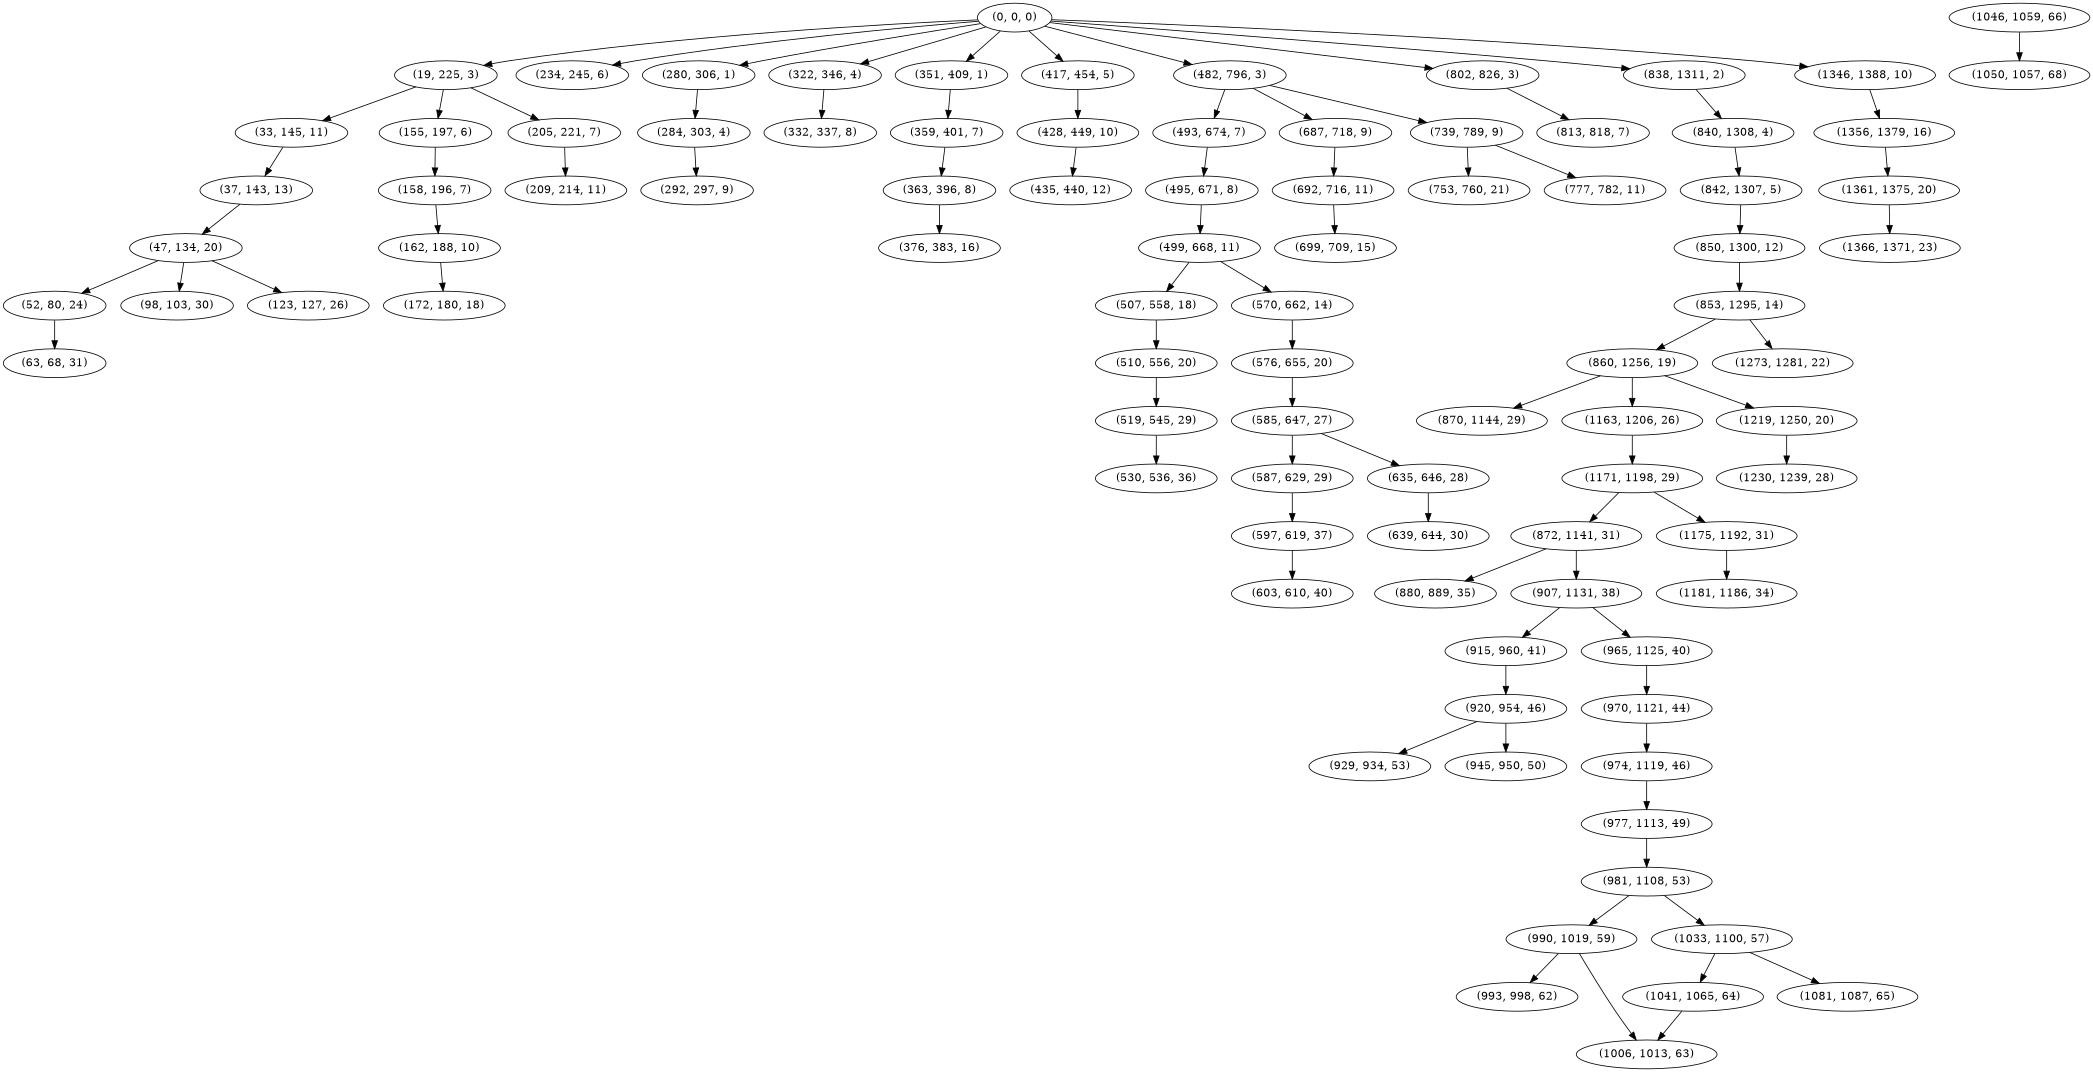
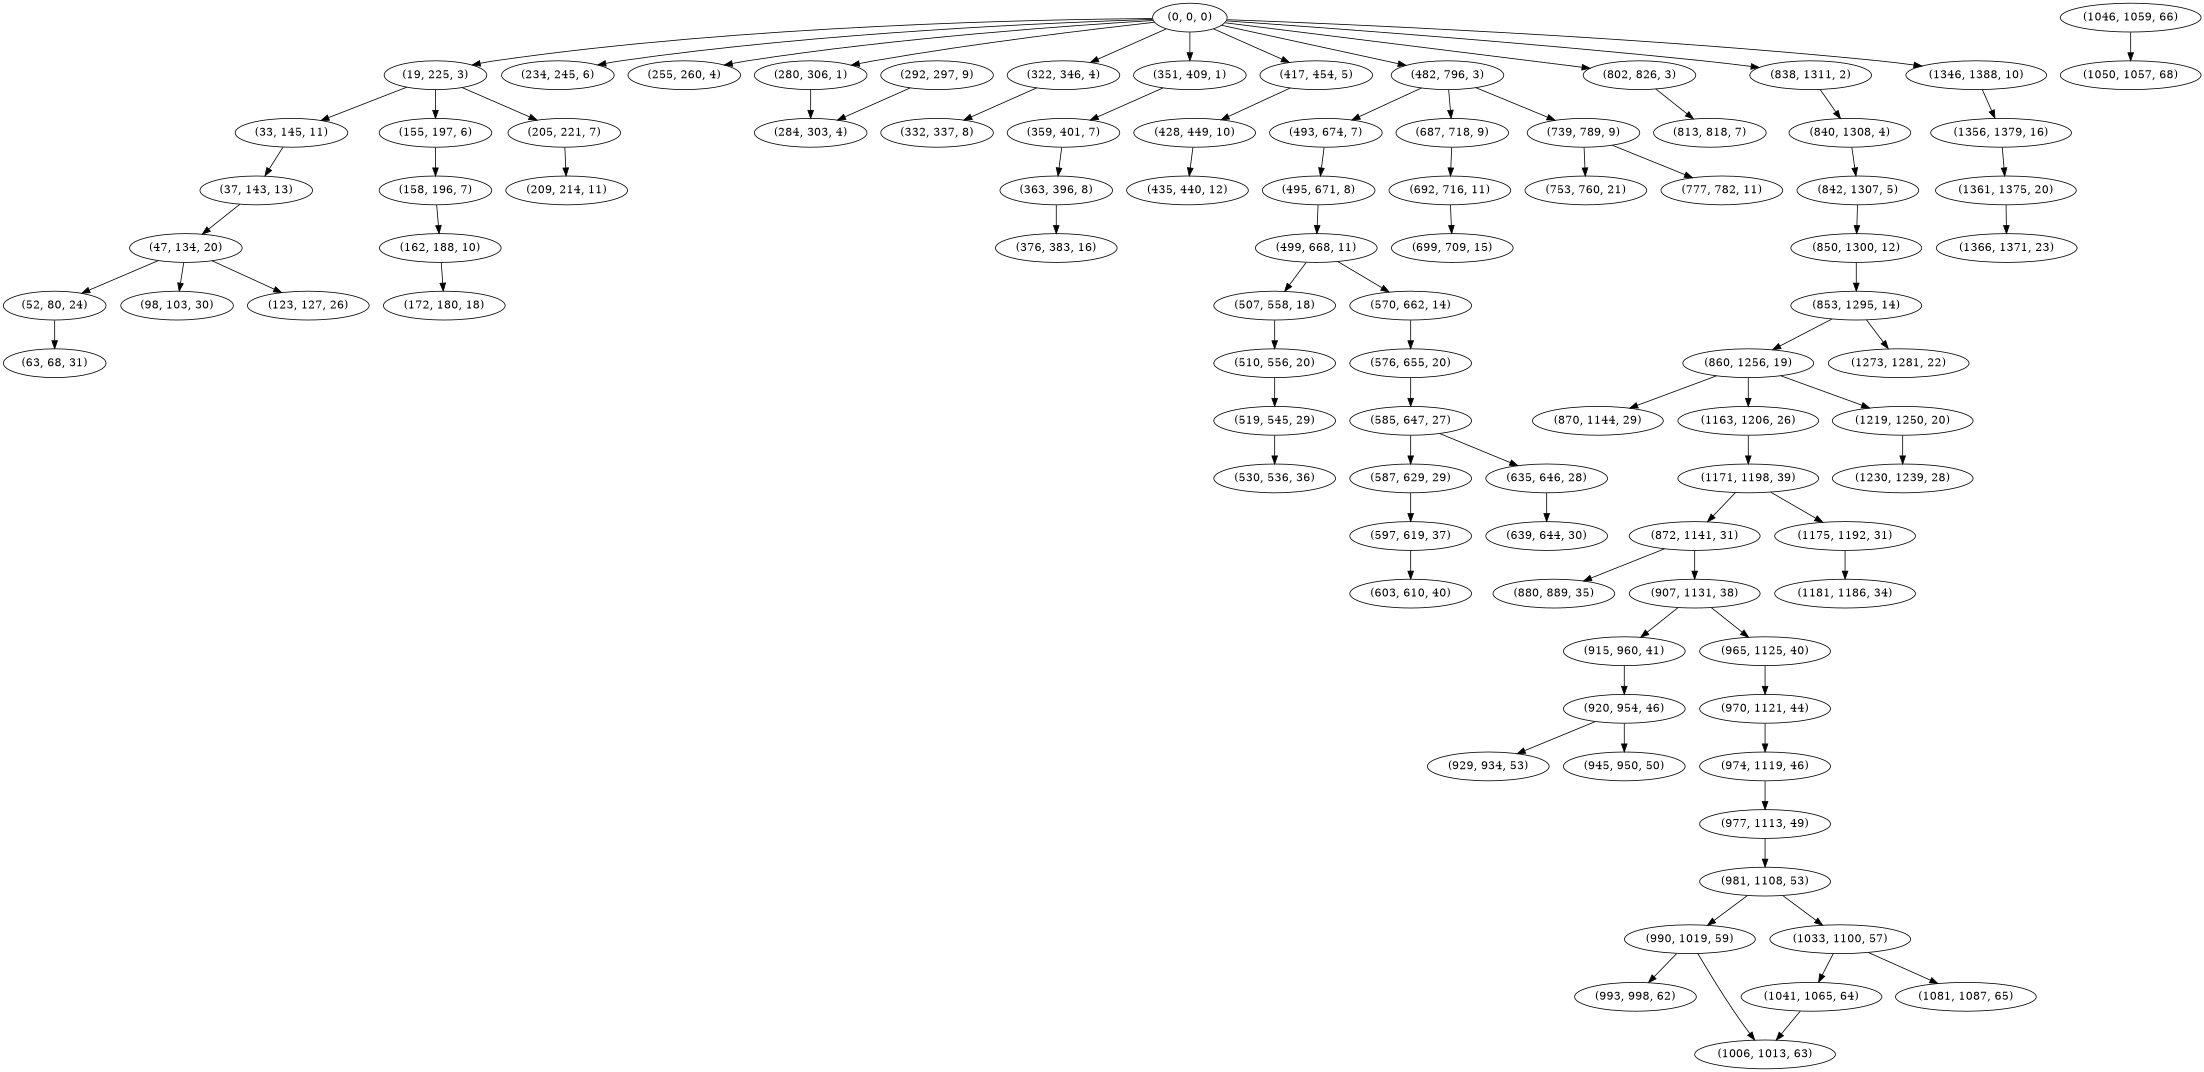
  digraph {
    "(0, 0, 0)"
    "(19, 225, 3)"
    "(234, 245, 6)"
+   "(255, 260, 4)"
    "(280, 306, 1)"
    "(322, 346, 4)"
    "(351, 409, 1)"
    "(417, 454, 5)"
    "(482, 796, 3)"
    "(802, 826, 3)"
    "(838, 1311, 2)"
    "(1346, 1388, 10)"
    "(33, 145, 11)"
    "(155, 197, 6)"
    "(205, 221, 7)"
    "(284, 303, 4)"
    "(332, 337, 8)"
    "(359, 401, 7)"
    "(428, 449, 10)"
    "(493, 674, 7)"
    "(687, 718, 9)"
    "(739, 789, 9)"
    "(813, 818, 7)"
    "(840, 1308, 4)"
    "(1356, 1379, 16)"
    "(37, 143, 13)"
    "(158, 196, 7)"
    "(209, 214, 11)"
    "(47, 134, 20)"
    "(52, 80, 24)"
    "(98, 103, 30)"
    "(123, 127, 26)"
    "(63, 68, 31)"
    "(162, 188, 10)"
    "(172, 180, 18)"
    "(292, 297, 9)"
    "(363, 396, 8)"
    "(376, 383, 16)"
    "(435, 440, 12)"
    "(495, 671, 8)"
    "(692, 716, 11)"
    "(753, 760, 21)"
    "(777, 782, 11)"
    "(499, 668, 11)"
    "(507, 558, 18)"
    "(570, 662, 14)"
    "(510, 556, 20)"
    "(576, 655, 20)"
    "(519, 545, 29)"
    "(530, 536, 36)"
    "(585, 647, 27)"
    "(587, 629, 29)"
    "(635, 646, 28)"
    "(597, 619, 37)"
    "(639, 644, 30)"
    "(603, 610, 40)"
    "(699, 709, 15)"
    "(842, 1307, 5)"
    "(850, 1300, 12)"
    "(853, 1295, 14)"
    "(860, 1256, 19)"
    "(1273, 1281, 22)"
    "(870, 1144, 29)"
    "(1163, 1206, 26)"
    "(1219, 1250, 20)"
-   "(1171, 1198, 29)"
+   "(1171, 1198, 29)" [label="(1171, 1198, 39)"]
    "(1230, 1239, 28)"
    "(872, 1141, 31)"
    "(880, 889, 35)"
    "(907, 1131, 38)"
    "(915, 960, 41)"
    "(965, 1125, 40)"
    "(920, 954, 46)"
    "(970, 1121, 44)"
    "(929, 934, 53)"
    "(945, 950, 50)"
    "(974, 1119, 46)"
    "(977, 1113, 49)"
    "(981, 1108, 53)"
    "(990, 1019, 59)"
    "(1033, 1100, 57)"
    "(993, 998, 62)"
    "(1006, 1013, 63)"
    "(1041, 1065, 64)"
    "(1081, 1087, 65)"
    "(1046, 1059, 66)"
    "(1050, 1057, 68)"
    "(1175, 1192, 31)"
    "(1181, 1186, 34)"
    "(1361, 1375, 20)"
    "(1366, 1371, 23)"
    "(0, 0, 0)" -> "(19, 225, 3)"
    "(0, 0, 0)" -> "(234, 245, 6)"
+   "(0, 0, 0)" -> "(255, 260, 4)"
    "(0, 0, 0)" -> "(280, 306, 1)"
    "(0, 0, 0)" -> "(322, 346, 4)"
    "(0, 0, 0)" -> "(351, 409, 1)"
    "(0, 0, 0)" -> "(417, 454, 5)"
    "(0, 0, 0)" -> "(482, 796, 3)"
    "(0, 0, 0)" -> "(802, 826, 3)"
    "(0, 0, 0)" -> "(838, 1311, 2)"
    "(0, 0, 0)" -> "(1346, 1388, 10)"
    "(19, 225, 3)" -> "(33, 145, 11)"
    "(19, 225, 3)" -> "(155, 197, 6)"
    "(19, 225, 3)" -> "(205, 221, 7)"
    "(280, 306, 1)" -> "(284, 303, 4)"
    "(322, 346, 4)" -> "(332, 337, 8)"
    "(351, 409, 1)" -> "(359, 401, 7)"
    "(417, 454, 5)" -> "(428, 449, 10)"
    "(482, 796, 3)" -> "(493, 674, 7)"
    "(482, 796, 3)" -> "(687, 718, 9)"
    "(482, 796, 3)" -> "(739, 789, 9)"
    "(802, 826, 3)" -> "(813, 818, 7)"
    "(838, 1311, 2)" -> "(840, 1308, 4)"
    "(1346, 1388, 10)" -> "(1356, 1379, 16)"
    "(33, 145, 11)" -> "(37, 143, 13)"
    "(155, 197, 6)" -> "(158, 196, 7)"
    "(205, 221, 7)" -> "(209, 214, 11)"
-   "(284, 303, 4)" -> "(292, 297, 9)"
+   "(292, 297, 9)" -> "(284, 303, 4)"
    "(359, 401, 7)" -> "(363, 396, 8)"
    "(428, 449, 10)" -> "(435, 440, 12)"
    "(493, 674, 7)" -> "(495, 671, 8)"
    "(687, 718, 9)" -> "(692, 716, 11)"
    "(739, 789, 9)" -> "(753, 760, 21)"
    "(739, 789, 9)" -> "(777, 782, 11)"
    "(840, 1308, 4)" -> "(842, 1307, 5)"
    "(1356, 1379, 16)" -> "(1361, 1375, 20)"
    "(37, 143, 13)" -> "(47, 134, 20)"
    "(158, 196, 7)" -> "(162, 188, 10)"
    "(47, 134, 20)" -> "(52, 80, 24)"
    "(47, 134, 20)" -> "(98, 103, 30)"
    "(47, 134, 20)" -> "(123, 127, 26)"
    "(52, 80, 24)" -> "(63, 68, 31)"
    "(162, 188, 10)" -> "(172, 180, 18)"
    "(363, 396, 8)" -> "(376, 383, 16)"
    "(495, 671, 8)" -> "(499, 668, 11)"
    "(692, 716, 11)" -> "(699, 709, 15)"
    "(499, 668, 11)" -> "(507, 558, 18)"
    "(499, 668, 11)" -> "(570, 662, 14)"
    "(507, 558, 18)" -> "(510, 556, 20)"
    "(570, 662, 14)" -> "(576, 655, 20)"
    "(510, 556, 20)" -> "(519, 545, 29)"
    "(576, 655, 20)" -> "(585, 647, 27)"
    "(519, 545, 29)" -> "(530, 536, 36)"
    "(585, 647, 27)" -> "(587, 629, 29)"
    "(585, 647, 27)" -> "(635, 646, 28)"
    "(587, 629, 29)" -> "(597, 619, 37)"
    "(635, 646, 28)" -> "(639, 644, 30)"
    "(597, 619, 37)" -> "(603, 610, 40)"
    "(842, 1307, 5)" -> "(850, 1300, 12)"
    "(850, 1300, 12)" -> "(853, 1295, 14)"
    "(853, 1295, 14)" -> "(860, 1256, 19)"
    "(853, 1295, 14)" -> "(1273, 1281, 22)"
    "(860, 1256, 19)" -> "(870, 1144, 29)"
    "(860, 1256, 19)" -> "(1163, 1206, 26)"
    "(860, 1256, 19)" -> "(1219, 1250, 20)"
    "(1163, 1206, 26)" -> "(1171, 1198, 29)"
    "(1219, 1250, 20)" -> "(1230, 1239, 28)"
    "(1171, 1198, 29)" -> "(872, 1141, 31)"
    "(1171, 1198, 29)" -> "(1175, 1192, 31)"
    "(872, 1141, 31)" -> "(880, 889, 35)"
    "(872, 1141, 31)" -> "(907, 1131, 38)"
    "(907, 1131, 38)" -> "(915, 960, 41)"
    "(907, 1131, 38)" -> "(965, 1125, 40)"
    "(915, 960, 41)" -> "(920, 954, 46)"
    "(965, 1125, 40)" -> "(970, 1121, 44)"
    "(920, 954, 46)" -> "(929, 934, 53)"
    "(920, 954, 46)" -> "(945, 950, 50)"
    "(970, 1121, 44)" -> "(974, 1119, 46)"
    "(974, 1119, 46)" -> "(977, 1113, 49)"
    "(977, 1113, 49)" -> "(981, 1108, 53)"
    "(981, 1108, 53)" -> "(990, 1019, 59)"
    "(981, 1108, 53)" -> "(1033, 1100, 57)"
    "(990, 1019, 59)" -> "(993, 998, 62)"
    "(990, 1019, 59)" -> "(1006, 1013, 63)"
    "(1033, 1100, 57)" -> "(1041, 1065, 64)"
    "(1033, 1100, 57)" -> "(1081, 1087, 65)"
    "(1041, 1065, 64)" -> "(1006, 1013, 63)"
    "(1046, 1059, 66)" -> "(1050, 1057, 68)"
    "(1175, 1192, 31)" -> "(1181, 1186, 34)"
    "(1361, 1375, 20)" -> "(1366, 1371, 23)"
  }
